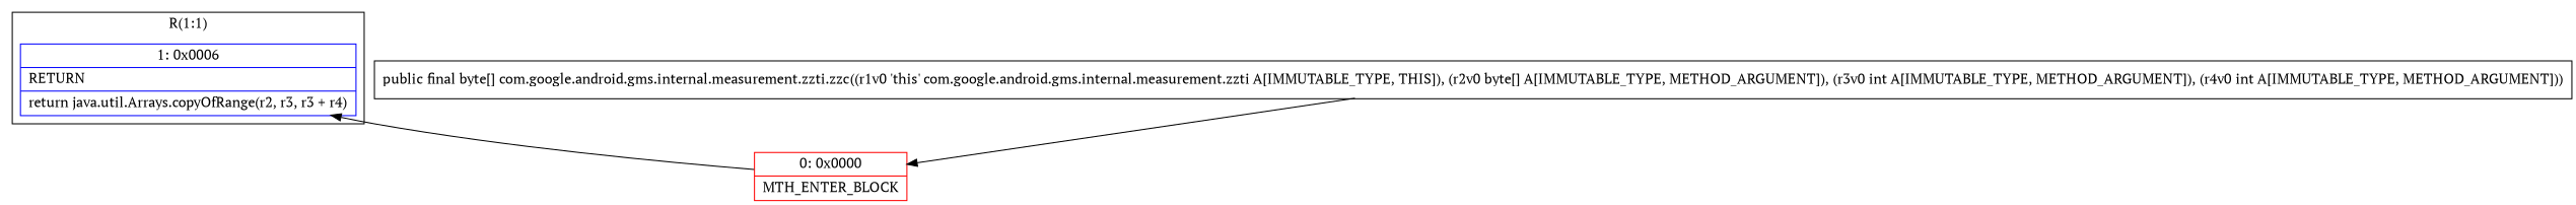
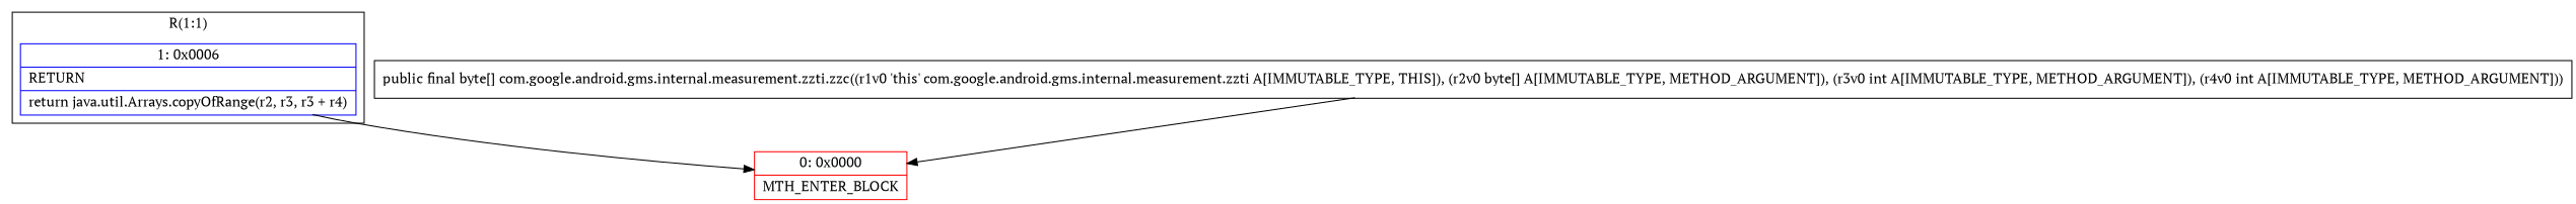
  digraph {
    fontname="PT Serif"
    node [shape=record fontname="PT Serif"]
    edge [fontname="PT Serif"]
    n1 [color=blue label="{1\:\ 0x0006|RETURN\l|return java.util.Arrays.copyOfRange(r2, r3, r3 + r4)\l}"]
    n2 [color=red label="{0\:\ 0x0000|MTH_ENTER_BLOCK\l}"]
    n3 [label="{public final byte[] com.google.android.gms.internal.measurement.zzti.zzc((r1v0 'this' com.google.android.gms.internal.measurement.zzti A[IMMUTABLE_TYPE, THIS]), (r2v0 byte[] A[IMMUTABLE_TYPE, METHOD_ARGUMENT]), (r3v0 int A[IMMUTABLE_TYPE, METHOD_ARGUMENT]), (r4v0 int A[IMMUTABLE_TYPE, METHOD_ARGUMENT])) }"]
    subgraph cluster_1 {
      label="R(1:1)"
      n1
    }
-   n2 -> n1
+   n1 -> n2
    n3 -> n2
  }
